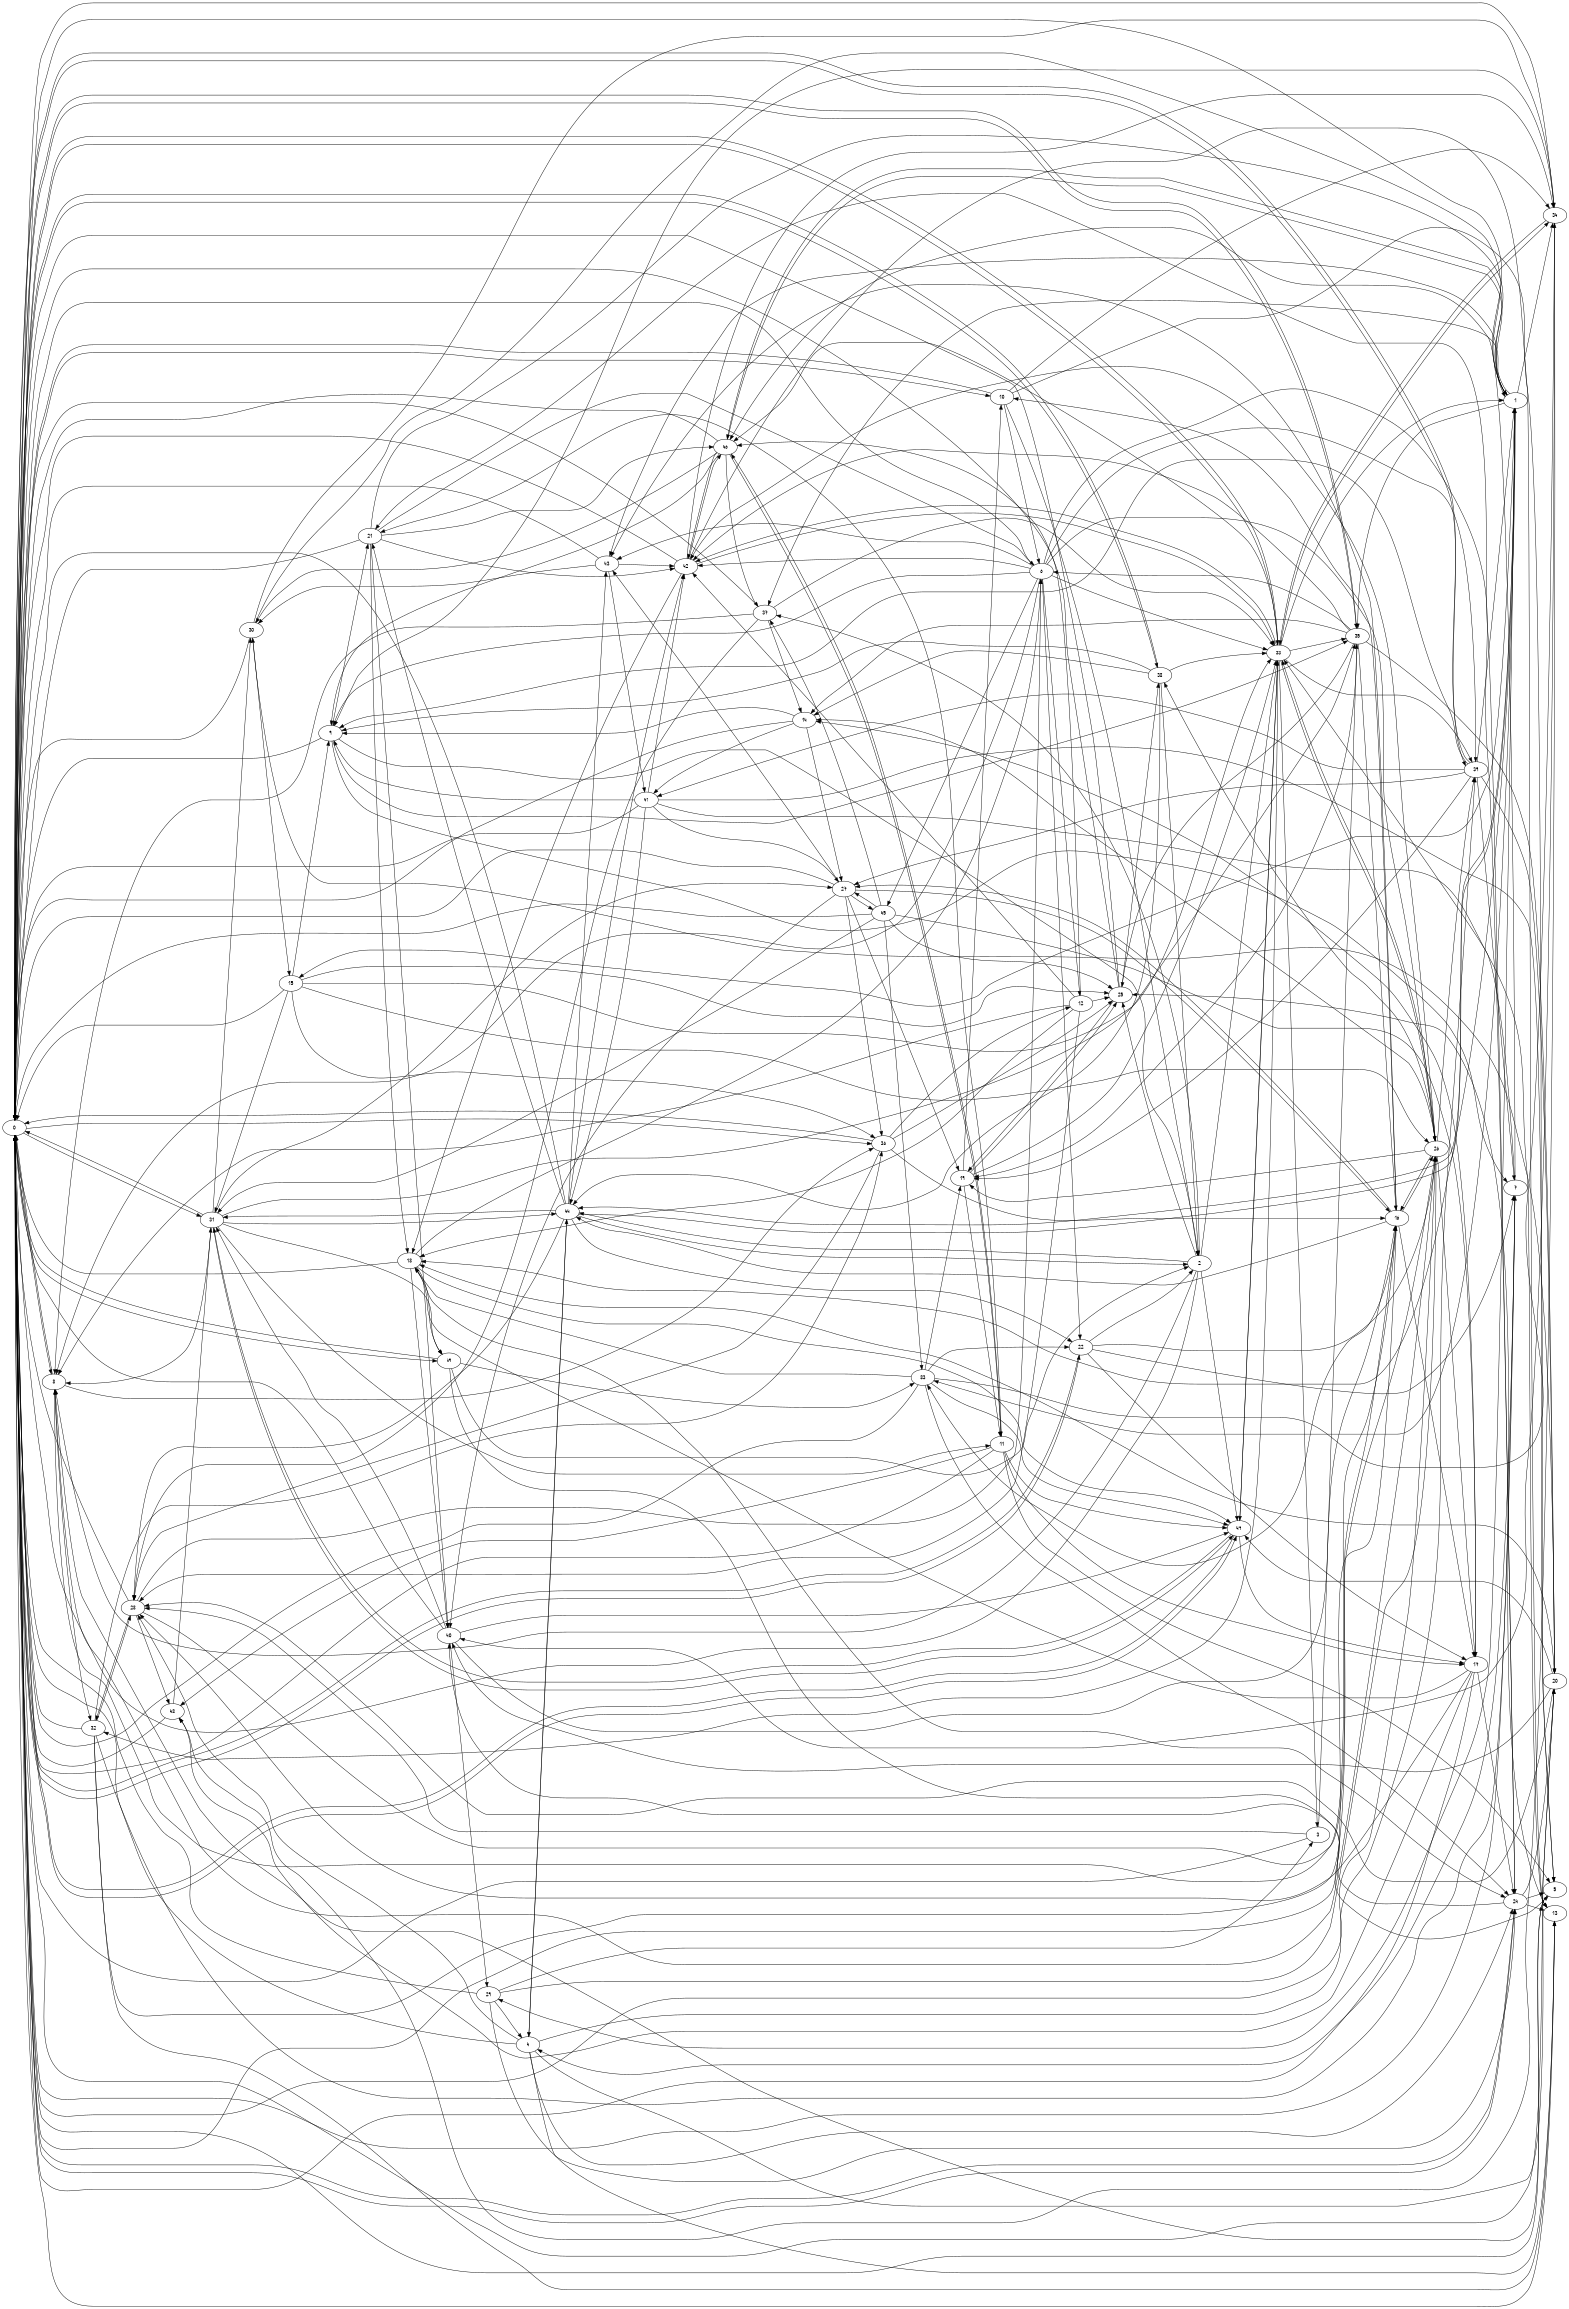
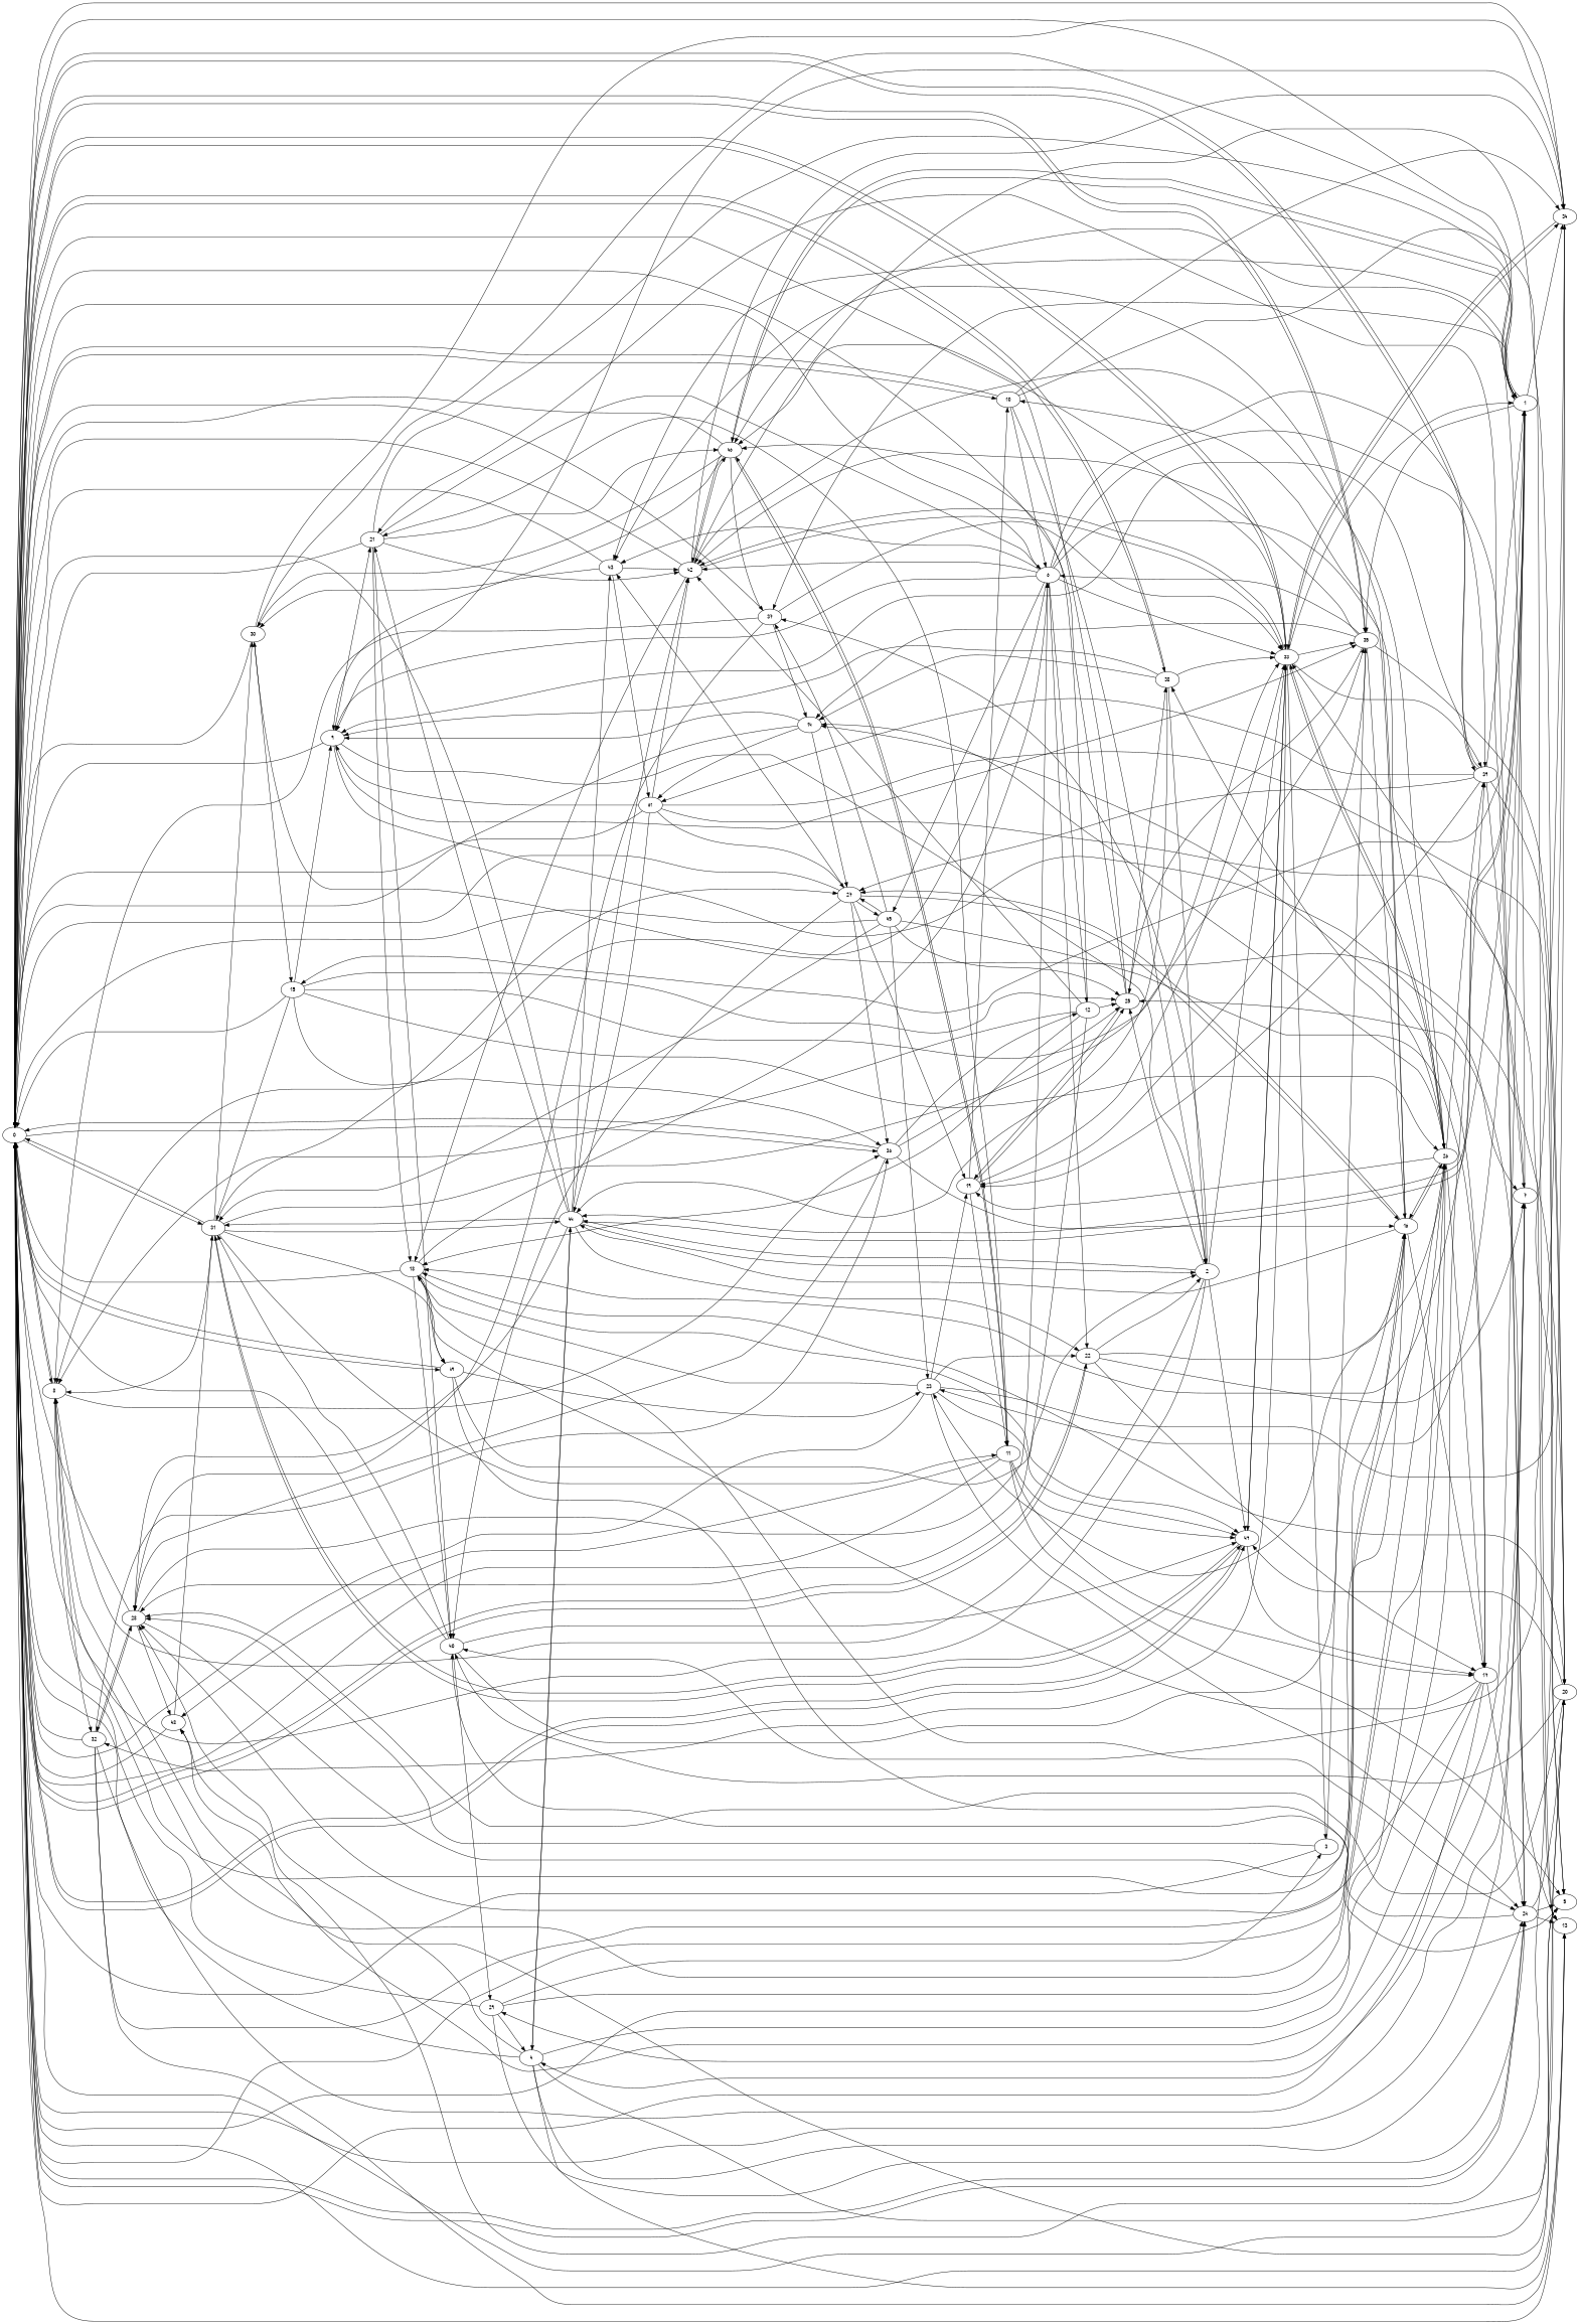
  strict digraph {
    fontname="Patrick Hand"
    rankdir=LR
    node [component_delay=3 fontname="Patrick Hand"]
    edge [fontname="Patrick Hand" wire_delay=1]
    0
    8
    10
    22
    24
    31
    33
    35
    36
    38
    39
    47
    49
    16
    32
    34
    2
    5
    6
    7
    26
    17
    20
    21
    13
    40
    44
    11
    27
    30
    1
    46
    3
    42
    25
    14
    19
    28
    12
    9
-   41
-   23 [label=83]
+   41 [label=61]
+   23
    43
    48
    37
    45
    4
    18
    29
    15
    0 -> 8
    0 -> 10
    0 -> 22
    0 -> 24
    0 -> 31
    0 -> 33
    0 -> 35
    0 -> 36
    0 -> 38
    0 -> 39
    0 -> 47
    0 -> 49
    8 -> 0
    8 -> 36
    8 -> 16
    8 -> 32
    10 -> 0
    10 -> 34
    10 -> 2
    10 -> 5
    10 -> 6
    22 -> 0
    22 -> 2
    22 -> 7
    22 -> 26
    22 -> 17
    24 -> 0
    24 -> 5
    24 -> 20
    24 -> 21
    24 -> 13
    24 -> 40
    31 -> 0
    31 -> 8
    31 -> 33
    31 -> 47
    31 -> 49
    31 -> 44
    31 -> 11
    31 -> 27
    31 -> 30
    33 -> 0
    33 -> 35
    33 -> 39
    33 -> 47
    33 -> 32
    33 -> 34
    33 -> 26
    33 -> 1
    33 -> 46
    33 -> 3
    33 -> 42
    35 -> 0
    35 -> 16
    35 -> 6
    35 -> 20
    35 -> 42
    35 -> 25
    35 -> 14
    35 -> 19
    36 -> 0
    36 -> 16
    36 -> 25
    36 -> 28
    36 -> 12
    38 -> 0
    38 -> 33
    38 -> 2
    38 -> 44
    38 -> 14
    38 -> 9
    39 -> 0
    39 -> 7
    39 -> 20
    39 -> 27
    39 -> 1
    39 -> 19
    39 -> 9
    39 -> 41
    47 -> 0
    47 -> 31
    47 -> 33
    47 -> 17
    49 -> 0
    49 -> 2
    49 -> 5
    49 -> 23
    16 -> 0
    16 -> 10
    16 -> 26
    16 -> 17
    16 -> 44
    16 -> 27
    16 -> 23
    16 -> 43
    32 -> 0
    32 -> 36
    32 -> 16
    32 -> 7
    32 -> 13
    32 -> 28
    34 -> 0
    34 -> 33
    34 -> 40
    34 -> 9
    34 -> 48
    2 -> 0
    2 -> 8
    2 -> 33
    2 -> 47
    2 -> 44
    2 -> 25
    2 -> 37
    5 -> 0
    5 -> 8
    6 -> 0
    6 -> 8
    6 -> 22
    6 -> 24
    6 -> 33
    6 -> 39
    6 -> 26
    6 -> 42
    6 -> 12
    6 -> 9
    6 -> 43
    6 -> 45
    7 -> 0
    7 -> 33
    7 -> 46
    7 -> 4
    26 -> 0
    26 -> 8
    26 -> 33
    26 -> 38
    26 -> 39
    26 -> 16
    26 -> 17
    26 -> 42
    26 -> 14
    26 -> 19
    17 -> 0
    17 -> 24
    17 -> 14
    17 -> 28
    17 -> 48
    17 -> 18
    20 -> 0
    20 -> 47
    20 -> 40
    20 -> 30
    20 -> 28
    20 -> 18
    21 -> 0
    21 -> 6
    21 -> 40
    21 -> 1
    21 -> 46
    21 -> 42
    21 -> 18
    13 -> 0
    13 -> 25
    40 -> 0
    40 -> 31
    40 -> 47
    40 -> 16
    40 -> 29
    44 -> 0
    44 -> 22
    44 -> 31
    44 -> 2
    44 -> 21
    44 -> 1
    44 -> 42
    44 -> 28
    44 -> 43
    44 -> 4
    11 -> 0
    11 -> 47
    11 -> 5
    11 -> 17
    11 -> 21
    11 -> 46
    11 -> 48
    27 -> 0
    27 -> 36
    27 -> 16
    27 -> 40
    27 -> 19
    27 -> 43
    27 -> 45
    30 -> 0
    30 -> 34
    30 -> 1
    30 -> 15
    1 -> 0
    1 -> 35
    1 -> 34
    1 -> 44
    1 -> 46
    1 -> 23
    1 -> 43
    1 -> 37
    1 -> 18
    1 -> 29
    1 -> 15
    46 -> 0
    46 -> 11
    46 -> 30
    46 -> 1
    46 -> 42
    46 -> 9
    46 -> 37
    3 -> 0
    3 -> 35
    3 -> 28
    42 -> 0
    42 -> 33
    42 -> 34
    42 -> 13
    42 -> 46
    42 -> 18
    25 -> 0
    25 -> 38
    25 -> 46
    25 -> 19
    14 -> 0
    14 -> 27
    14 -> 9
    14 -> 41
    19 -> 10
    19 -> 33
    19 -> 11
    19 -> 25
    28 -> 0
    28 -> 32
    28 -> 6
    28 -> 26
    28 -> 48
    12 -> 0
    12 -> 8
    12 -> 42
    12 -> 25
    12 -> 28
    12 -> 18
    9 -> 0
    9 -> 35
    9 -> 2
    9 -> 7
    9 -> 21
    41 -> 0
    41 -> 5
    41 -> 13
    41 -> 44
    41 -> 27
    41 -> 42
    41 -> 9
    23 -> 0
    23 -> 22
    23 -> 24
    23 -> 47
    23 -> 34
    23 -> 19
    23 -> 18
    43 -> 0
    43 -> 30
    43 -> 42
    43 -> 41
    48 -> 0
    48 -> 31
    37 -> 0
    37 -> 8
    37 -> 33
    37 -> 14
    37 -> 28
    45 -> 0
    45 -> 31
    45 -> 17
    45 -> 27
    45 -> 25
    45 -> 23
    45 -> 37
    4 -> 0
    4 -> 24
    4 -> 39
    4 -> 20
    4 -> 13
    4 -> 44
    4 -> 28
    18 -> 0
    18 -> 24
    18 -> 47
    18 -> 49
    18 -> 6
    18 -> 40
    29 -> 0
    29 -> 24
    29 -> 26
    29 -> 3
    29 -> 4
    15 -> 0
    15 -> 31
    15 -> 35
    15 -> 36
    15 -> 26
    15 -> 25
    15 -> 9
  }
